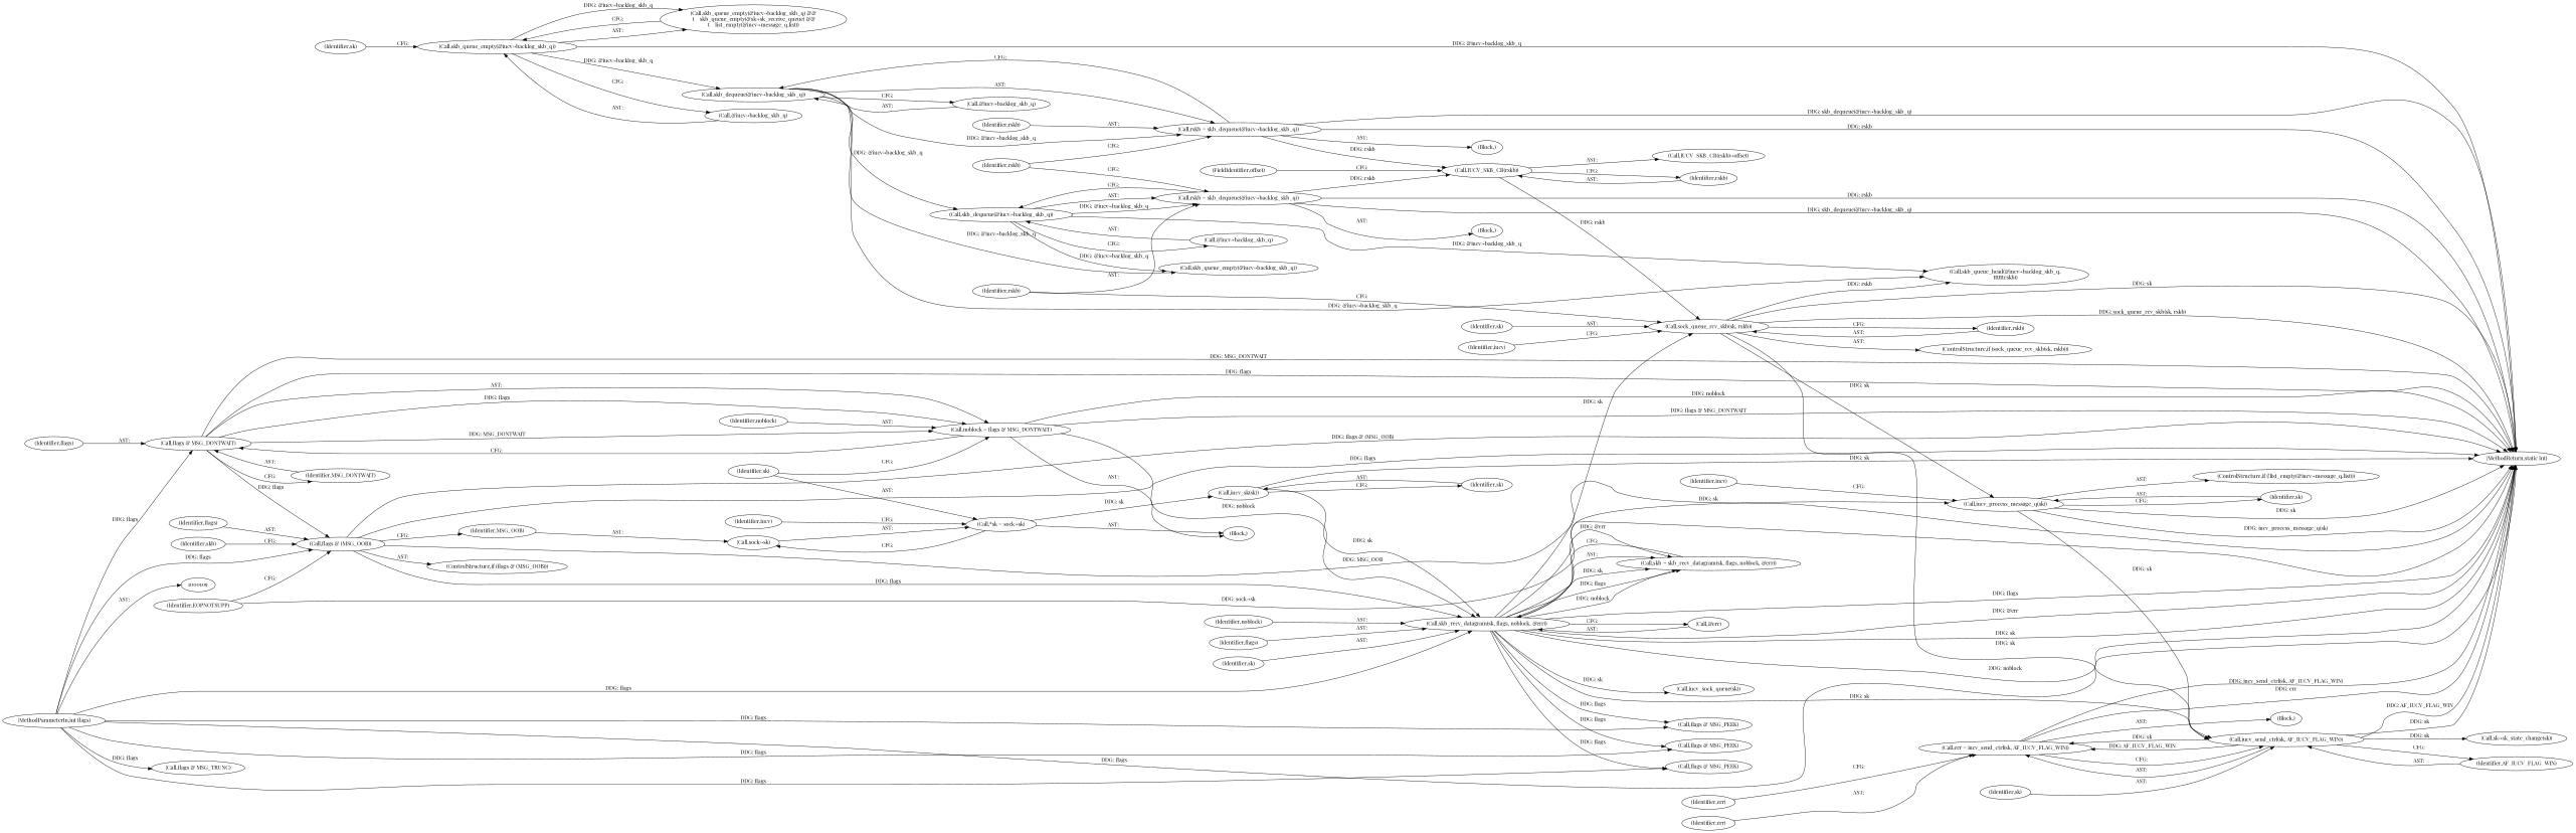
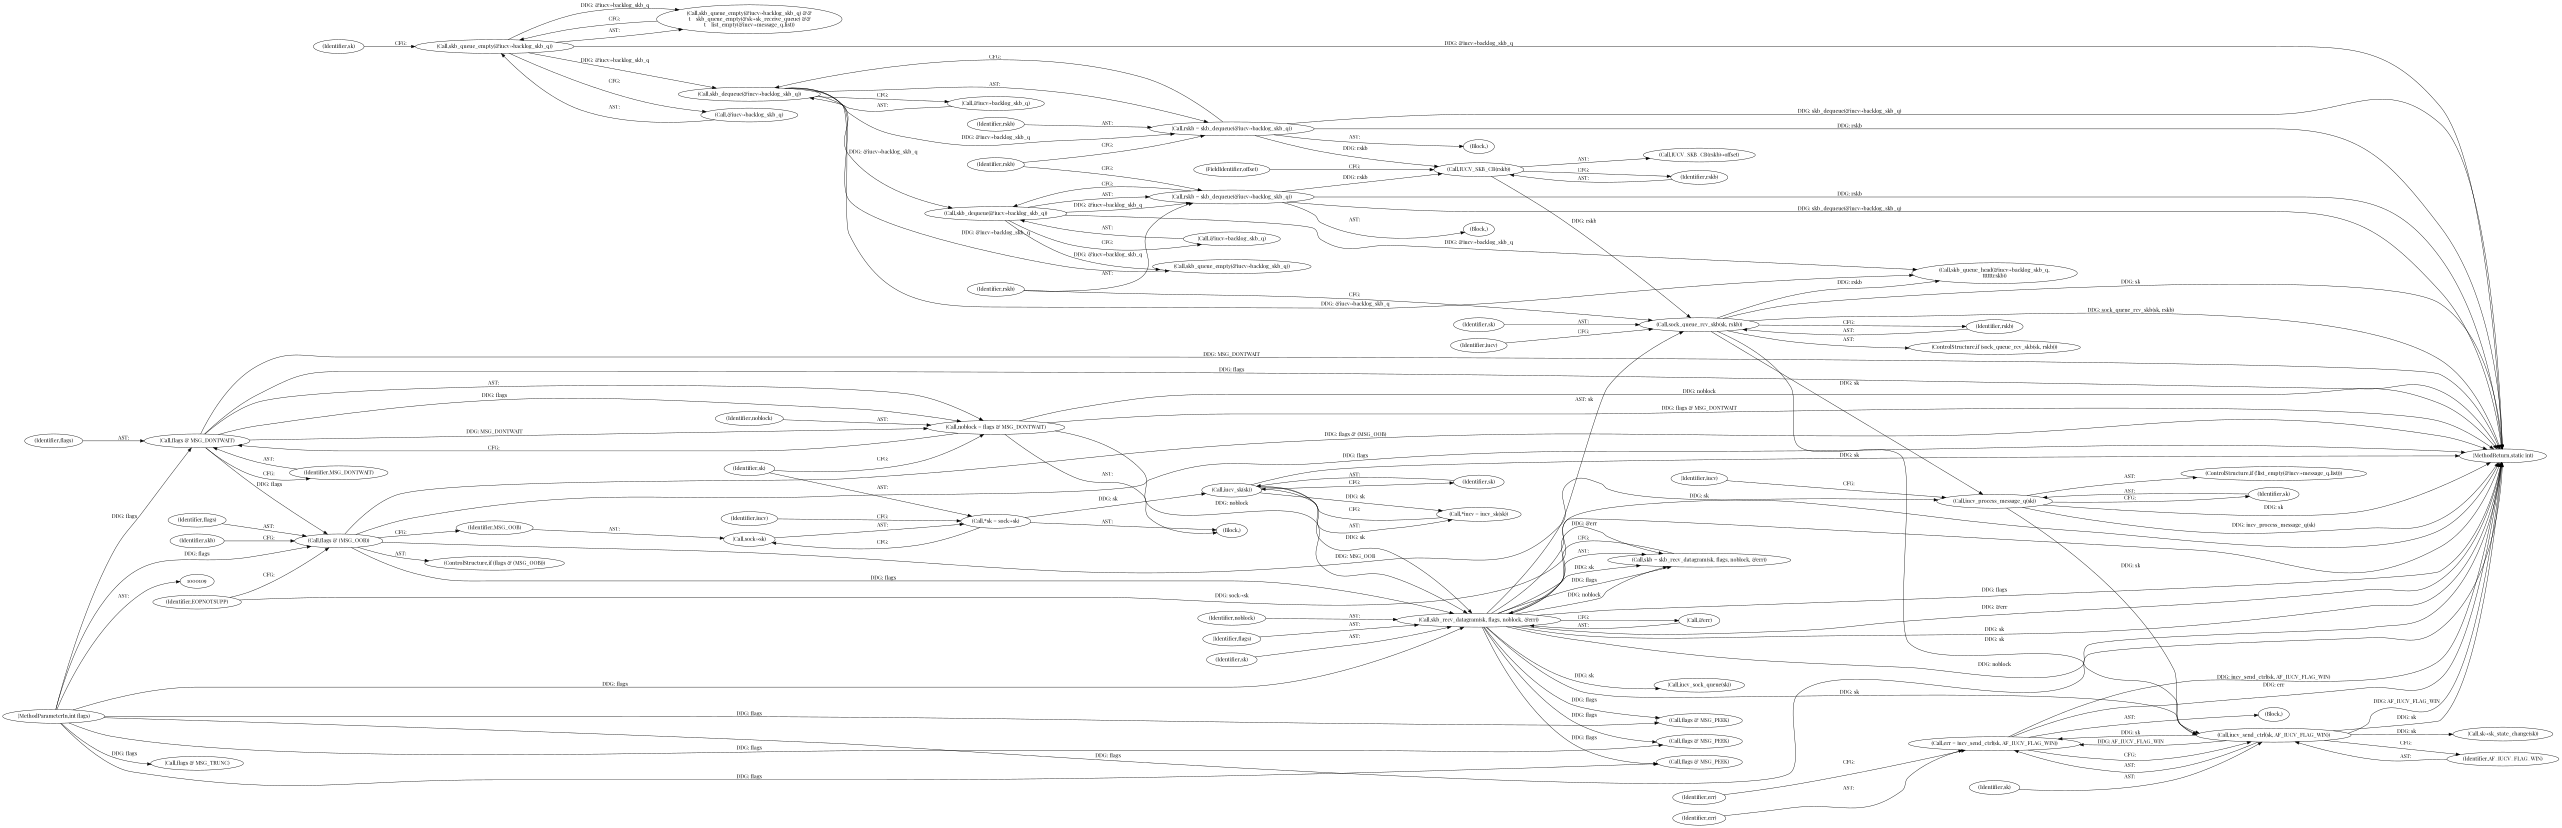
  digraph {
    fontname="Playfair Display"
    rankdir=LR
    node [fontname="Playfair Display"]
    edge [fontname="Playfair Display"]
    n1 [label="(Call,err = iucv_send_ctrl(sk, AF_IUCV_FLAG_WIN))"]
    n2 [label="(Call,iucv_send_ctrl(sk, AF_IUCV_FLAG_WIN))"]
    n3 [label="(MethodReturn,static int)"]
    n4 [label="(Block,)"]
    n5 [label="(Identifier,AF_IUCV_FLAG_WIN)"]
    n6 [label="(Call,sk->sk_state_change(sk))"]
    n7 [label="(Call,iucv_process_message_q(sk))"]
    n8 [label="(ControlStructure,if (!list_empty(&iucv->message_q.list)))"]
    n9 [label="(Identifier,sk)"]
    n10 [label="(Call,skb_recv_datagram(sk, flags, noblock, &err))"]
    n11 [label="(Call,sock_queue_rcv_skb(sk, rskb))"]
    n12 [label="(Call,iucv_sock_queue(sk))"]
    n13 [label="(Call,flags & MSG_PEEK)"]
    n14 [label="(Call,flags & MSG_PEEK)"]
    n15 [label="(Call,skb = skb_recv_datagram(sk, flags, noblock, &err))"]
    n16 [label="(Call,flags & MSG_PEEK)"]
    n17 [label="(Call,&err)"]
    n18 [label="(Identifier,rskb)"]
    n19 [label="(ControlStructure,if (sock_queue_rcv_skb(sk, rskb)))"]
    n20 [label="(Call,skb_queue_head(&iucv->backlog_skb_q,\n\t\t\t\t\t\trskb))"]
    n21 [label="(Call,iucv_sk(sk))"]
    n22 [label="(Identifier,sk)"]
+   n23 [label="(Call,*iucv = iucv_sk(sk))"]
    n24 [label="(Call,*sk = sock->sk)"]
    n25 [label="(Call,sock->sk)"]
    n26 [label="(Block,)"]
    n27 [label="(Call,flags & (MSG_OOB))"]
    n28 [label="(Identifier,MSG_OOB)"]
    n29 [label="(ControlStructure,if (flags & (MSG_OOB)))"]
    n30 [label="(Call,flags & MSG_DONTWAIT)"]
    n31 [label="(Call,noblock = flags & MSG_DONTWAIT)"]
    n32 [label="(Identifier,MSG_DONTWAIT)"]
    n33 [label="(MethodParameterIn,int flags)"]
    n34 [label="(Call,flags & MSG_TRUNC)"]
    1000109
    n36 [label="(Call,IUCV_SKB_CB(rskb))"]
    n37 [label="(Call,IUCV_SKB_CB(rskb)->offset)"]
    n38 [label="(Identifier,rskb)"]
    n39 [label="(Call,rskb = skb_dequeue(&iucv->backlog_skb_q))"]
    n40 [label="(Call,skb_dequeue(&iucv->backlog_skb_q))"]
    n41 [label="(Block,)"]
    n42 [label="(Call,skb_dequeue(&iucv->backlog_skb_q))"]
    n43 [label="(Call,&iucv->backlog_skb_q)"]
    n44 [label="(Call,skb_queue_empty(&iucv->backlog_skb_q))"]
    n45 [label="(Call,rskb = skb_dequeue(&iucv->backlog_skb_q))"]
    n46 [label="(Call,&iucv->backlog_skb_q)"]
    n47 [label="(Call,skb_queue_empty(&iucv->backlog_skb_q))"]
    n48 [label="(Call,&iucv->backlog_skb_q)"]
    n49 [label="(Call,skb_queue_empty(&iucv->backlog_skb_q) &&\n \t    skb_queue_empty(&sk->sk_receive_queue) &&\n\t    list_empty(&iucv->message_q.list))"]
    n50 [label="(Block,)"]
    n51 [label="(FieldIdentifier,offset)"]
    n52 [label="(Identifier,sk)"]
    n53 [label="(Identifier,iucv)"]
    n54 [label="(Identifier,flags)"]
    n55 [label="(Identifier,rskb)"]
    n56 [label="(Identifier,skb)"]
    n57 [label="(Identifier,flags)"]
    n58 [label="(Identifier,rskb)"]
    n59 [label="(Identifier,sk)"]
    n60 [label="(Identifier,iucv)"]
    n61 [label="(Identifier,EOPNOTSUPP)"]
    n62 [label="(Identifier,sk)"]
    n63 [label="(Identifier,sk)"]
    n64 [label="(Identifier,flags)"]
    n65 [label="(Identifier,err)"]
    n66 [label="(Identifier,noblock)"]
    n67 [label="(Identifier,rskb)"]
    n68 [label="(Identifier,iucv)"]
    n69 [label="(Identifier,sk)"]
    n70 [label="(Identifier,noblock)"]
    n71 [label="(Identifier,err)"]
    n1 -> n2 [label="CFG: "]
    n1 -> n3 [label="DDG: err"]
    n1 -> n3 [label="DDG: iucv_send_ctrl(sk, AF_IUCV_FLAG_WIN)"]
    n1 -> n4 [label="AST: "]
    n2 -> n1 [label="AST: "]
    n2 -> n1 [label="DDG: sk"]
    n2 -> n1 [label="DDG: AF_IUCV_FLAG_WIN"]
    n2 -> n3 [label="DDG: AF_IUCV_FLAG_WIN"]
    n2 -> n3 [label="DDG: sk"]
    n2 -> n5 [label="CFG: "]
    n2 -> n6 [label="DDG: sk"]
    n5 -> n2 [label="AST: "]
    n7 -> n2 [label="DDG: sk"]
    n7 -> n3 [label="DDG: iucv_process_message_q(sk)"]
    n7 -> n3 [label="DDG: sk"]
    n7 -> n8 [label="AST: "]
    n7 -> n9 [label="CFG: "]
    n9 -> n7 [label="AST: "]
    n10 -> n2 [label="DDG: sk"]
    n10 -> n3 [label="DDG: flags"]
    n10 -> n3 [label="DDG: &err"]
    n10 -> n3 [label="DDG: sk"]
    n10 -> n3 [label="DDG: noblock"]
    n10 -> n7 [label="DDG: sk"]
-   n10 -> n11 [label="DDG: sk"]
+   n10 -> n11 [label="AST: sk"]
    n10 -> n12 [label="DDG: sk"]
    n10 -> n13 [label="DDG: flags"]
    n10 -> n14 [label="DDG: flags"]
    n10 -> n15 [label="AST: "]
    n10 -> n15 [label="DDG: sk"]
    n10 -> n15 [label="DDG: flags"]
    n10 -> n15 [label="DDG: noblock"]
    n10 -> n15 [label="DDG: &err"]
    n10 -> n16 [label="DDG: flags"]
    n10 -> n17 [label="CFG: "]
    n11 -> n2 [label="DDG: sk"]
    n11 -> n3 [label="DDG: sk"]
    n11 -> n3 [label="DDG: sock_queue_rcv_skb(sk, rskb)"]
    n11 -> n7 [label="DDG: sk"]
    n11 -> n18 [label="CFG: "]
    n11 -> n19 [label="AST: "]
    n11 -> n20 [label="DDG: rskb"]
    n15 -> n10 [label="CFG: "]
    n17 -> n10 [label="AST: "]
    n18 -> n11 [label="AST: "]
    n21 -> n3 [label="DDG: sk"]
    n21 -> n10 [label="DDG: sk"]
    n21 -> n22 [label="CFG: "]
+   n21 -> n23 [label="AST: "]
+   n21 -> n23 [label="DDG: sk"]
    n22 -> n21 [label="AST: "]
+   n23 -> n21 [label="CFG: "]
    n24 -> n21 [label="DDG: sk"]
    n24 -> n25 [label="CFG: "]
    n24 -> n26 [label="AST: "]
    n25 -> n24 [label="AST: "]
    n27 -> n3 [label="DDG: flags & (MSG_OOB)"]
    n27 -> n3 [label="DDG: flags"]
    n27 -> n3 [label="DDG: MSG_OOB"]
    n27 -> n10 [label="DDG: flags"]
    n27 -> n28 [label="CFG: "]
    n27 -> n29 [label="AST: "]
    n28 -> n25 [label="AST: "]
    n30 -> n3 [label="DDG: MSG_DONTWAIT"]
    n30 -> n3 [label="DDG: flags"]
    n30 -> n27 [label="DDG: flags"]
    n30 -> n31 [label="AST: "]
    n30 -> n31 [label="DDG: flags"]
    n30 -> n31 [label="DDG: MSG_DONTWAIT"]
    n30 -> n32 [label="CFG: "]
    n31 -> n3 [label="DDG: noblock"]
    n31 -> n3 [label="DDG: flags & MSG_DONTWAIT"]
    n31 -> n10 [label="DDG: noblock"]
    n31 -> n26 [label="AST: "]
    n31 -> n30 [label="CFG: "]
    n32 -> n30 [label="AST: "]
    n33 -> n3 [label="DDG: flags"]
    n33 -> n10 [label="DDG: flags"]
    n33 -> n13 [label="DDG: flags"]
    n33 -> n14 [label="DDG: flags"]
    n33 -> n16 [label="DDG: flags"]
    n33 -> n27 [label="DDG: flags"]
    n33 -> n30 [label="DDG: flags"]
    n33 -> n34 [label="DDG: flags"]
    n33 -> 1000109 [label="AST: "]
    n36 -> n11 [label="DDG: rskb"]
    n36 -> n37 [label="AST: "]
    n36 -> n38 [label="CFG: "]
    n38 -> n36 [label="AST: "]
    n39 -> n3 [label="DDG: skb_dequeue(&iucv->backlog_skb_q)"]
    n39 -> n3 [label="DDG: rskb"]
    n39 -> n36 [label="DDG: rskb"]
    n39 -> n40 [label="CFG: "]
    n39 -> n41 [label="AST: "]
    n40 -> n20 [label="DDG: &iucv->backlog_skb_q"]
    n40 -> n39 [label="AST: "]
    n40 -> n39 [label="DDG: &iucv->backlog_skb_q"]
    n40 -> n42 [label="DDG: &iucv->backlog_skb_q"]
    n40 -> n43 [label="CFG: "]
    n40 -> n44 [label="DDG: &iucv->backlog_skb_q"]
    n42 -> n20 [label="DDG: &iucv->backlog_skb_q"]
    n42 -> n44 [label="DDG: &iucv->backlog_skb_q"]
    n42 -> n45 [label="AST: "]
    n42 -> n45 [label="DDG: &iucv->backlog_skb_q"]
    n42 -> n46 [label="CFG: "]
    n43 -> n40 [label="AST: "]
    n45 -> n3 [label="DDG: skb_dequeue(&iucv->backlog_skb_q)"]
    n45 -> n3 [label="DDG: rskb"]
    n45 -> n36 [label="DDG: rskb"]
    n45 -> n42 [label="CFG: "]
    n45 -> n50 [label="AST: "]
    n46 -> n42 [label="AST: "]
    n47 -> n3 [label="DDG: &iucv->backlog_skb_q"]
    n47 -> n40 [label="DDG: &iucv->backlog_skb_q"]
    n47 -> n48 [label="CFG: "]
    n47 -> n49 [label="AST: "]
    n47 -> n49 [label="DDG: &iucv->backlog_skb_q"]
    n48 -> n47 [label="AST: "]
    n49 -> n47 [label="CFG: "]
    n51 -> n36 [label="CFG: "]
    n52 -> n11 [label="AST: "]
    n53 -> n7 [label="CFG: "]
    n54 -> n10 [label="AST: "]
    n55 -> n39 [label="CFG: "]
    n55 -> n45 [label="CFG: "]
    n56 -> n27 [label="CFG: "]
    n57 -> n30 [label="AST: "]
    n58 -> n39 [label="AST: "]
    n59 -> n10 [label="AST: "]
    n60 -> n11 [label="CFG: "]
    n61 -> n3 [label="DDG: sock->sk"]
    n61 -> n27 [label="CFG: "]
    n62 -> n2 [label="AST: "]
    n63 -> n47 [label="CFG: "]
    n64 -> n27 [label="AST: "]
    n65 -> n1 [label="CFG: "]
    n66 -> n31 [label="AST: "]
    n67 -> n11 [label="CFG: "]
    n67 -> n45 [label="AST: "]
    n68 -> n24 [label="CFG: "]
    n69 -> n24 [label="AST: "]
    n69 -> n31 [label="CFG: "]
    n70 -> n10 [label="AST: "]
    n71 -> n1 [label="AST: "]
  }
